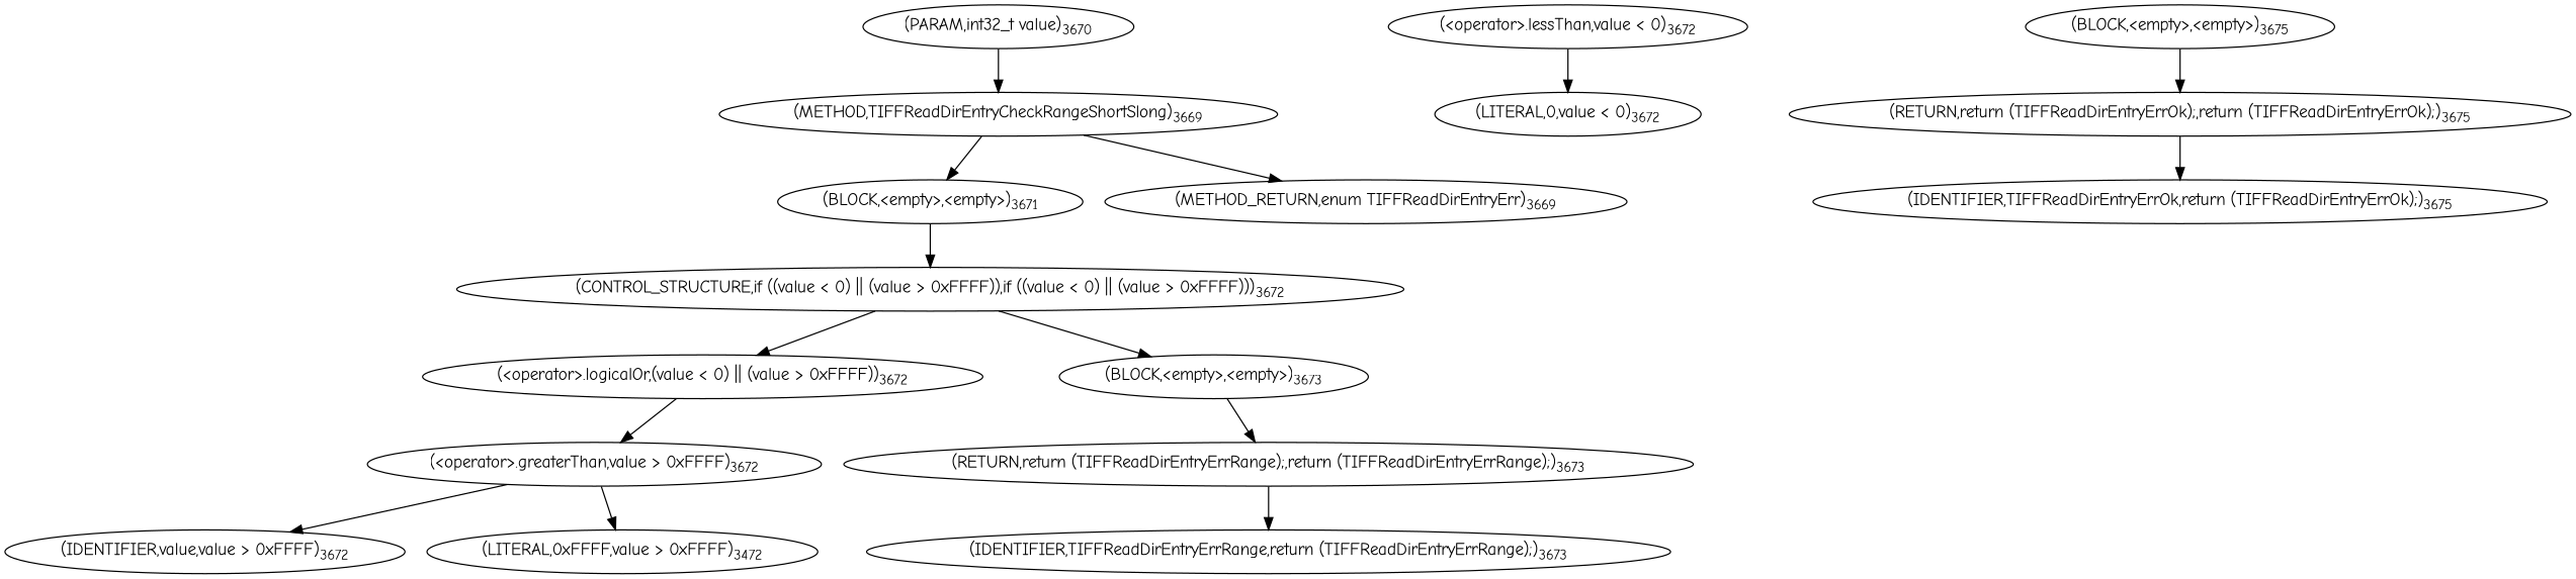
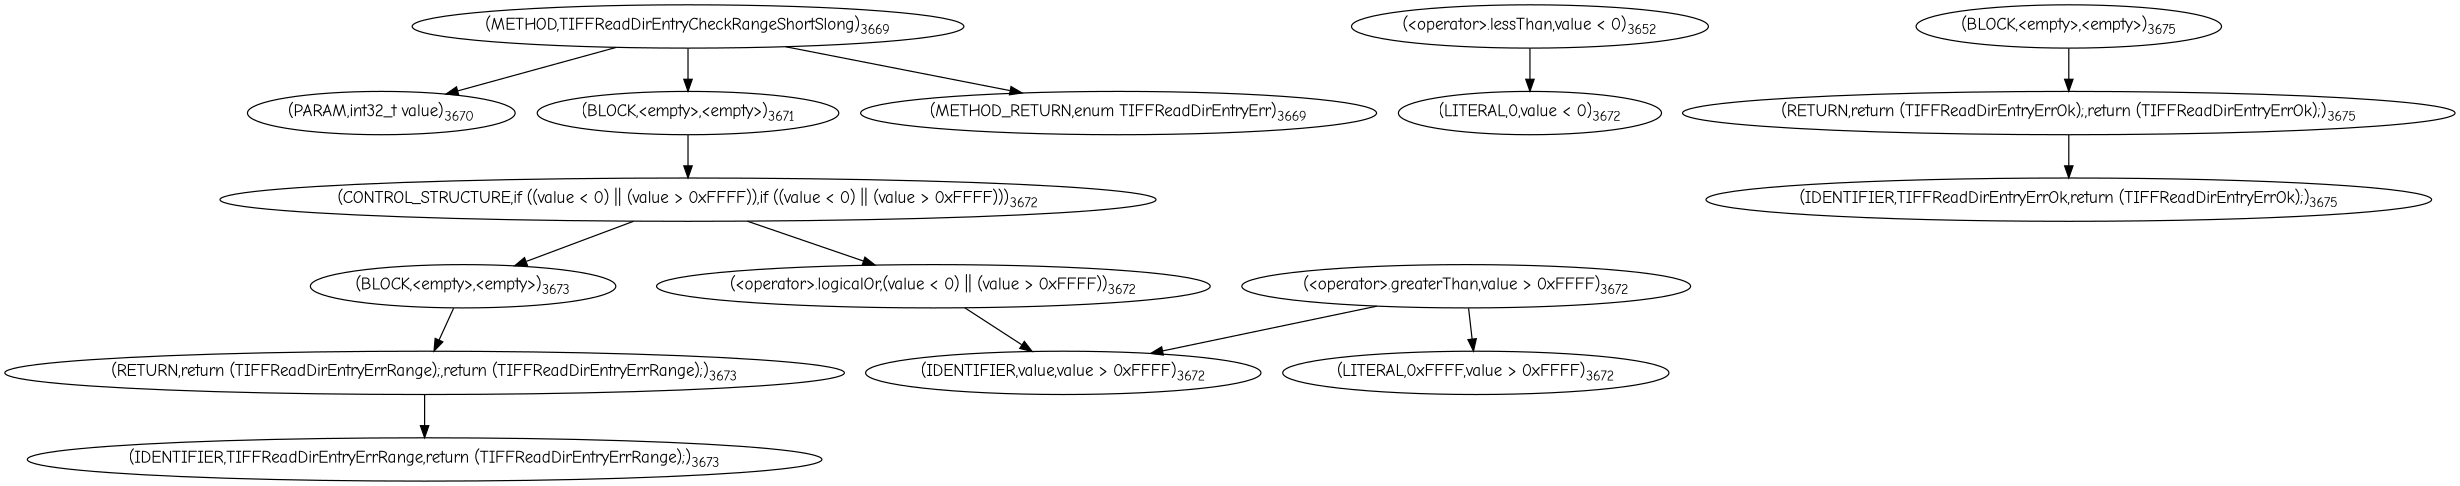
  digraph {
    fontname="Comic Neue"
    node [fontname="Comic Neue"]
    edge [fontname="Comic Neue"]
    n1 [label=<(METHOD,TIFFReadDirEntryCheckRangeShortSlong)<SUB>3669</SUB>>]
    n2 [label=<(PARAM,int32_t value)<SUB>3670</SUB>>]
    n3 [label=<(BLOCK,&lt;empty&gt;,&lt;empty&gt;)<SUB>3671</SUB>>]
    n4 [label=<(METHOD_RETURN,enum TIFFReadDirEntryErr)<SUB>3669</SUB>>]
    n5 [label=<(CONTROL_STRUCTURE,if ((value &lt; 0) || (value &gt; 0xFFFF)),if ((value &lt; 0) || (value &gt; 0xFFFF)))<SUB>3672</SUB>>]
    n6 [label=<(&lt;operator&gt;.logicalOr,(value &lt; 0) || (value &gt; 0xFFFF))<SUB>3672</SUB>>]
    n7 [label=<(BLOCK,&lt;empty&gt;,&lt;empty&gt;)<SUB>3673</SUB>>]
    n8 [label=<(&lt;operator&gt;.greaterThan,value &gt; 0xFFFF)<SUB>3672</SUB>>]
    n9 [label=<(RETURN,return (TIFFReadDirEntryErrRange);,return (TIFFReadDirEntryErrRange);)<SUB>3673</SUB>>]
-   n10 [label=<(&lt;operator&gt;.lessThan,value &lt; 0)<SUB>3672</SUB>>]
+   n10 [label=<(&lt;operator&gt;.lessThan,value &lt; 0)<SUB>3652</SUB>>]
    n11 [label=<(LITERAL,0,value &lt; 0)<SUB>3672</SUB>>]
    n12 [label=<(IDENTIFIER,value,value &gt; 0xFFFF)<SUB>3672</SUB>>]
-   n13 [label=<(LITERAL,0xFFFF,value &gt; 0xFFFF)<SUB>3472</SUB>>]
+   n13 [label=<(LITERAL,0xFFFF,value &gt; 0xFFFF)<SUB>3672</SUB>>]
    n14 [label=<(IDENTIFIER,TIFFReadDirEntryErrRange,return (TIFFReadDirEntryErrRange);)<SUB>3673</SUB>>]
    n15 [label=<(BLOCK,&lt;empty&gt;,&lt;empty&gt;)<SUB>3675</SUB>>]
    n16 [label=<(RETURN,return (TIFFReadDirEntryErrOk);,return (TIFFReadDirEntryErrOk);)<SUB>3675</SUB>>]
    n17 [label=<(IDENTIFIER,TIFFReadDirEntryErrOk,return (TIFFReadDirEntryErrOk);)<SUB>3675</SUB>>]
-   n2 -> n1
+   n1 -> n2
    n1 -> n3
    n1 -> n4
    n3 -> n5
    n5 -> n6
    n5 -> n7
-   n6 -> n8
+   n6 -> n12
    n7 -> n9
    n8 -> n12
    n8 -> n13
    n9 -> n14
    n10 -> n11
    n15 -> n16
    n16 -> n17
  }
